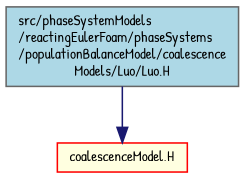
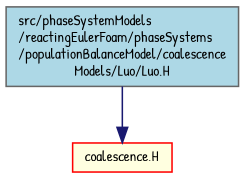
  digraph {
    fontname="Patrick Hand"
    node [fontname="Patrick Hand" fontsize=10 shape=record style=filled]
    n1 [color=gray40 fillcolor=lightblue fontcolor=black height=0.2 label="src/phaseSystemModels\l/reactingEulerFoam/phaseSystems\l/populationBalanceModel/coalescence\lModels/Luo/Luo.H" width=0.4]
-   n2 [color=red height=0.2 label="coalescenceModel.H" width=0.4 fillcolor=lightyellow]
+   n2 [color=red height=0.2 label="coalescence.H" width=0.4 fillcolor=lightyellow]
    n1 -> n2 [color=midnightblue fontname="Patrick Hand" fontsize=10 labelfontname=Helvetica labelfontsize=10 style=solid]
  }
